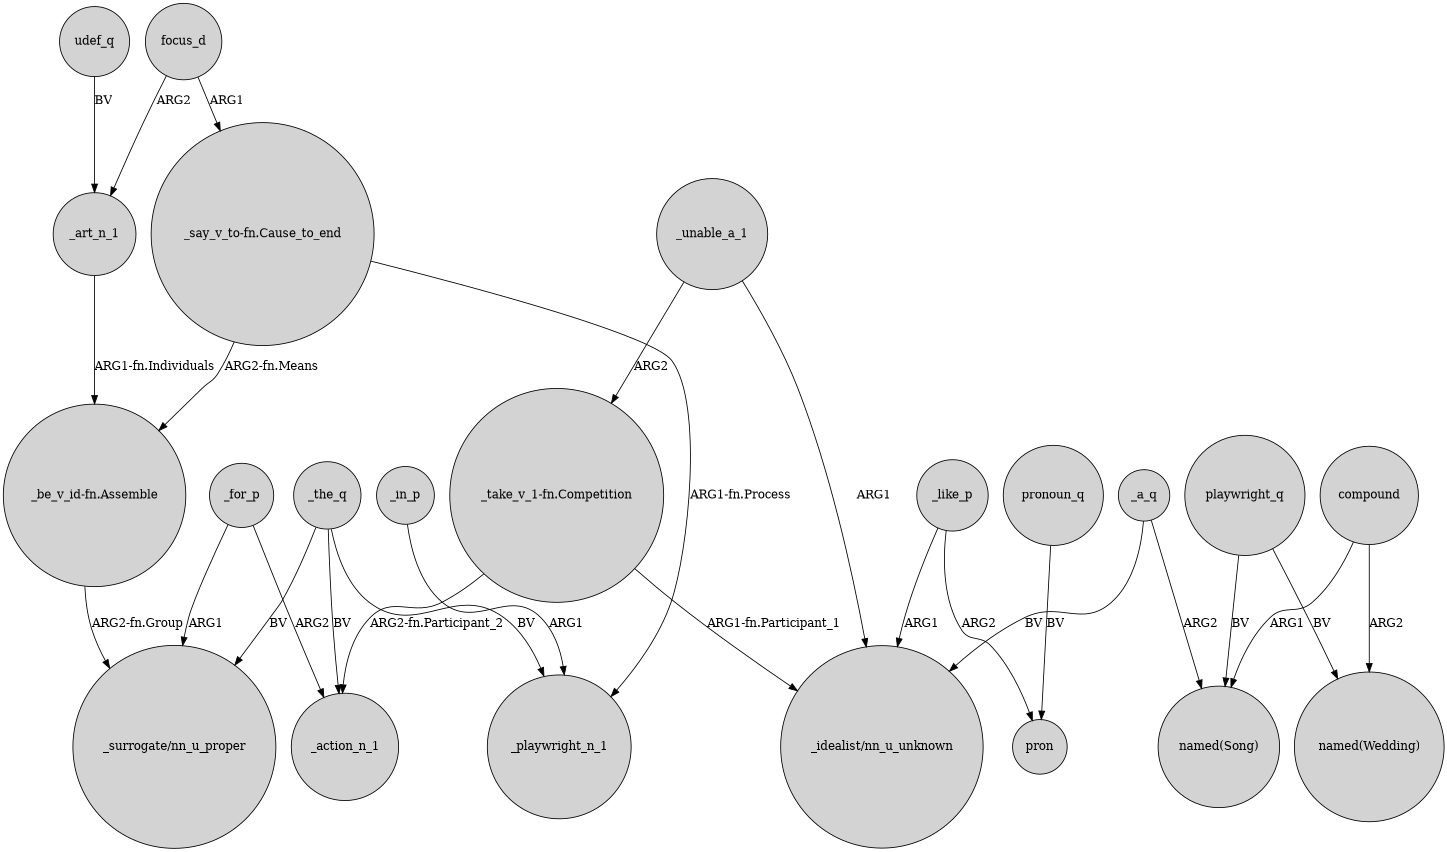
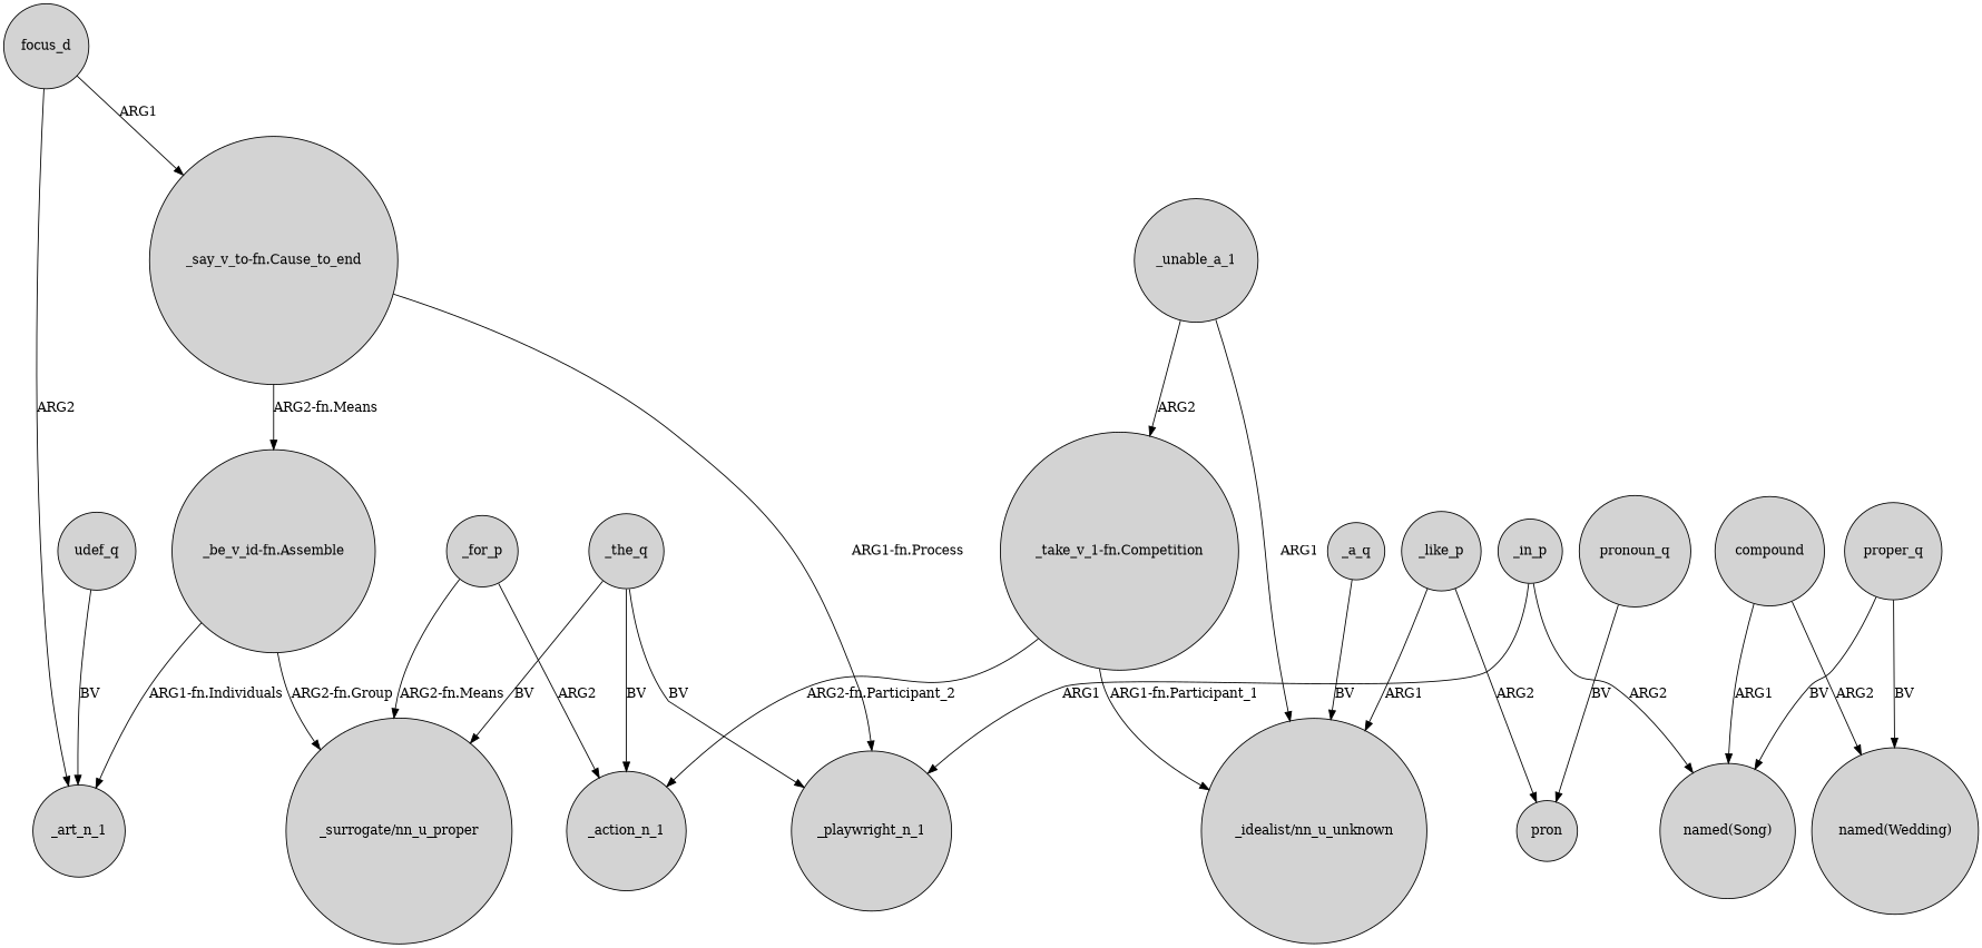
  digraph {
    node [shape=circle style=filled]
    n1 [label="_surrogate/nn_u_proper"]
    "_be_v_id-fn.Assemble"
    _art_n_1
    _like_p
    pron
    "_idealist/nn_u_unknown"
-   proper_q [label=playwright_q]
+   proper_q
    "named(Wedding)"
    "named(Song)"
    focus_d
    "_say_v_to-fn.Cause_to_end"
    _playwright_n_1
    "_take_v_1-fn.Competition"
    _action_n_1
    _the_q
    _unable_a_1
    pronoun_q
    _a_q
    compound
    _for_p
    udef_q
    _in_p
    "_be_v_id-fn.Assemble" -> n1 [label="ARG2-fn.Group"]
-   _art_n_1 -> "_be_v_id-fn.Assemble" [label="ARG1-fn.Individuals"]
+   "_be_v_id-fn.Assemble" -> _art_n_1 [label="ARG1-fn.Individuals"]
    _like_p -> pron [label=ARG2]
    _like_p -> "_idealist/nn_u_unknown" [label=ARG1]
    proper_q -> "named(Wedding)" [label=BV]
    proper_q -> "named(Song)" [label=BV]
    focus_d -> _art_n_1 [label=ARG2]
    focus_d -> "_say_v_to-fn.Cause_to_end" [label=ARG1]
    "_say_v_to-fn.Cause_to_end" -> "_be_v_id-fn.Assemble" [label="ARG2-fn.Means"]
    "_say_v_to-fn.Cause_to_end" -> _playwright_n_1 [label="ARG1-fn.Process"]
    "_take_v_1-fn.Competition" -> "_idealist/nn_u_unknown" [label="ARG1-fn.Participant_1"]
    "_take_v_1-fn.Competition" -> _action_n_1 [label="ARG2-fn.Participant_2"]
    _the_q -> n1 [label=BV]
    _the_q -> _playwright_n_1 [label=BV]
    _the_q -> _action_n_1 [label=BV]
    _unable_a_1 -> "_idealist/nn_u_unknown" [label=ARG1]
    _unable_a_1 -> "_take_v_1-fn.Competition" [label=ARG2]
    pronoun_q -> pron [label=BV]
    _a_q -> "_idealist/nn_u_unknown" [label=BV]
    compound -> "named(Wedding)" [label=ARG2]
    compound -> "named(Song)" [label=ARG1]
-   _for_p -> n1 [label=ARG1]
+   _for_p -> n1 [label="ARG2-fn.Means"]
    _for_p -> _action_n_1 [label=ARG2]
    udef_q -> _art_n_1 [label=BV]
-   _a_q -> "named(Song)" [label=ARG2]
+   _in_p -> "named(Song)" [label=ARG2]
    _in_p -> _playwright_n_1 [label=ARG1]
  }
